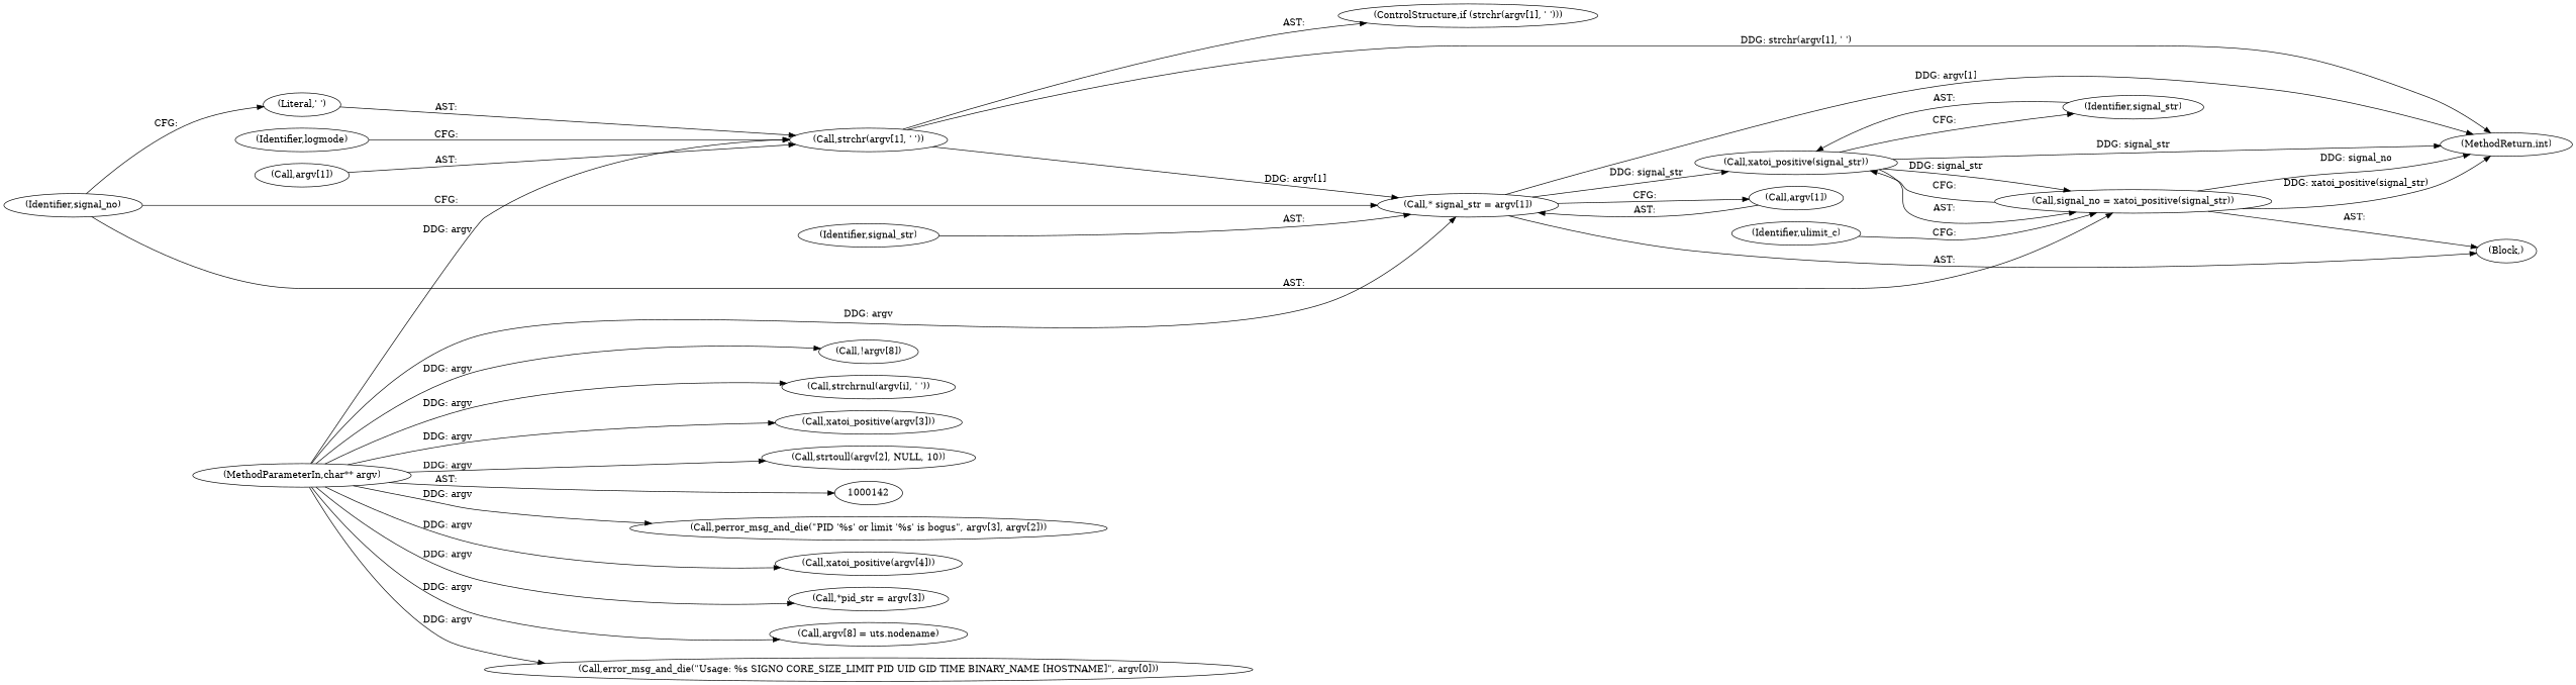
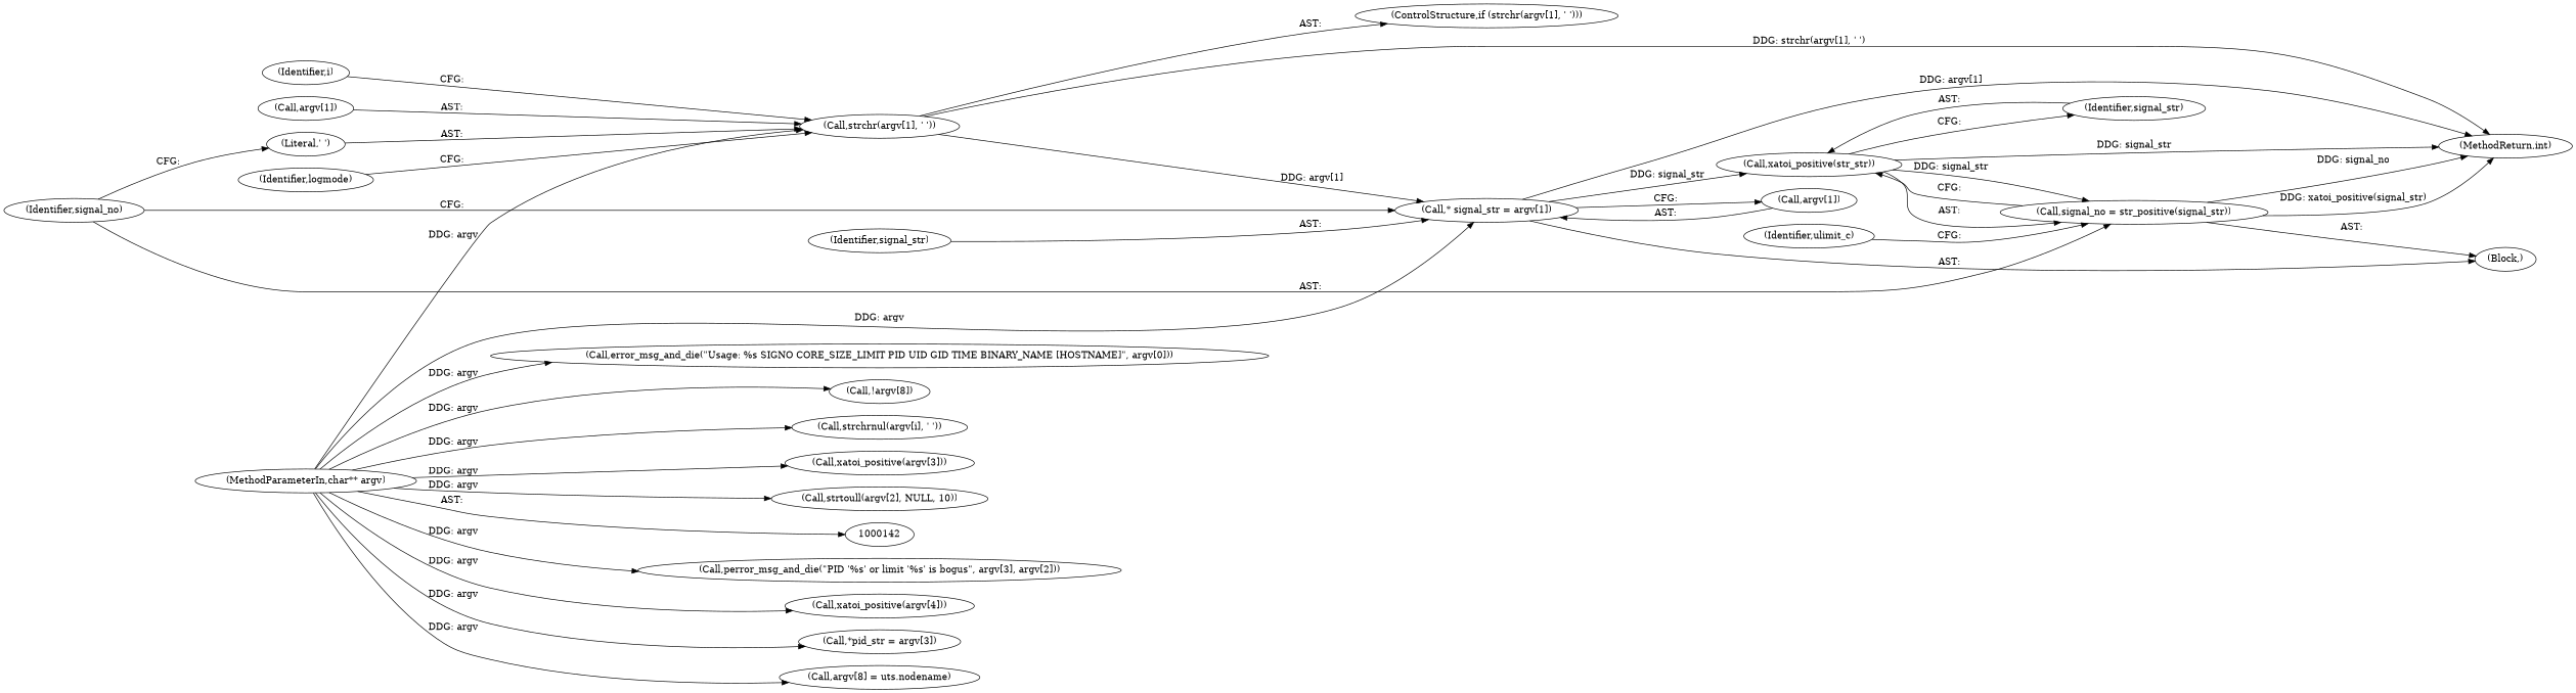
  digraph {
    rankdir=LR
-   n1 [label="(Call,xatoi_positive(signal_str))"]
-   n2 [label="(Call,signal_no = xatoi_positive(signal_str))"]
+   n1 [label="(Call,xatoi_positive(str_str))"]
+   n2 [label="(Call,signal_no = str_positive(signal_str))"]
    n3 [label="(Identifier,signal_str)"]
    n4 [label="(MethodReturn,int)"]
    n5 [label="(Block,)"]
    n6 [label="(Call,* signal_str = argv[1])"]
    n7 [label="(Call,argv[1])"]
    n8 [label="(Call,strchr(argv[1], ' '))"]
    n9 [label="(ControlStructure,if (strchr(argv[1], ' ')))"]
    n10 [label="(Literal,' ')"]
    n11 [label="(MethodParameterIn,char** argv)"]
    n12 [label="(Call,perror_msg_and_die(\"PID '%s' or limit '%s' is bogus\", argv[3], argv[2]))"]
    n13 [label="(Call,xatoi_positive(argv[4]))"]
    n14 [label="(Call,*pid_str = argv[3])"]
    n15 [label="(Call,argv[8] = uts.nodename)"]
    n16 [label="(Call,error_msg_and_die(\"Usage: %s SIGNO CORE_SIZE_LIMIT PID UID GID TIME BINARY_NAME [HOSTNAME]\", argv[0]))"]
    n17 [label="(Call,!argv[8])"]
    n18 [label="(Call,strchrnul(argv[i], ' '))"]
    n19 [label="(Call,xatoi_positive(argv[3]))"]
    n20 [label="(Call,strtoull(argv[2], NULL, 10))"]
    1000142
    n22 [label="(Identifier,logmode)"]
    n23 [label="(Identifier,signal_str)"]
+   n24 [label="(Identifier,i)"]
    n25 [label="(Identifier,signal_no)"]
    n26 [label="(Identifier,ulimit_c)"]
    n27 [label="(Call,argv[1])"]
    n1 -> n2 [label="AST: "]
    n1 -> n2 [label="DDG: signal_str"]
    n1 -> n3 [label="CFG: "]
    n1 -> n4 [label="DDG: signal_str"]
    n2 -> n1 [label="CFG: "]
    n2 -> n4 [label="DDG: xatoi_positive(signal_str)"]
    n2 -> n4 [label="DDG: signal_no"]
    n2 -> n5 [label="AST: "]
    n3 -> n1 [label="AST: "]
    n6 -> n1 [label="DDG: signal_str"]
    n6 -> n4 [label="DDG: argv[1]"]
    n6 -> n5 [label="AST: "]
    n6 -> n7 [label="CFG: "]
    n7 -> n6 [label="AST: "]
    n8 -> n4 [label="DDG: strchr(argv[1], ' ')"]
    n8 -> n6 [label="DDG: argv[1]"]
    n8 -> n9 [label="AST: "]
    n10 -> n8 [label="AST: "]
    n11 -> n6 [label="DDG: argv"]
    n11 -> n8 [label="DDG: argv"]
    n11 -> n12 [label="DDG: argv"]
    n11 -> n13 [label="DDG: argv"]
    n11 -> n14 [label="DDG: argv"]
    n11 -> n15 [label="DDG: argv"]
    n11 -> n16 [label="DDG: argv"]
    n11 -> n17 [label="DDG: argv"]
    n11 -> n18 [label="DDG: argv"]
    n11 -> n19 [label="DDG: argv"]
    n11 -> n20 [label="DDG: argv"]
    n11 -> 1000142 [label="AST: "]
    n22 -> n8 [label="CFG: "]
    n23 -> n6 [label="AST: "]
+   n24 -> n8 [label="CFG: "]
    n25 -> n2 [label="AST: "]
    n25 -> n6 [label="CFG: "]
    n25 -> n10 [label="CFG: "]
    n26 -> n2 [label="CFG: "]
    n27 -> n8 [label="AST: "]
  }
